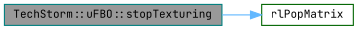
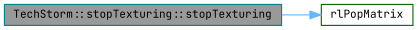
  digraph {
    rankdir=LR
    fontname="JetBrains Mono"
    node [fontname="JetBrains Mono" fontsize=10 shape=box style=filled]
-   n1 [color=teal fillcolor=grey60 fontcolor=black height=0.2 label="TechStorm::uFBO::stopTexturing" width=0.4]
+   n1 [color=teal fillcolor=grey60 fontcolor=black height=0.2 label="TechStorm::stopTexturing::stopTexturing" width=0.4]
    n2 [color=darkgreen fillcolor=white height=0.2 label=rlPopMatrix width=0.4]
    n1 -> n2 [color=steelblue1 fontname="JetBrains Mono" fontsize=10 labelfontname=Helvetica labelfontsize=10 style=solid]
  }
